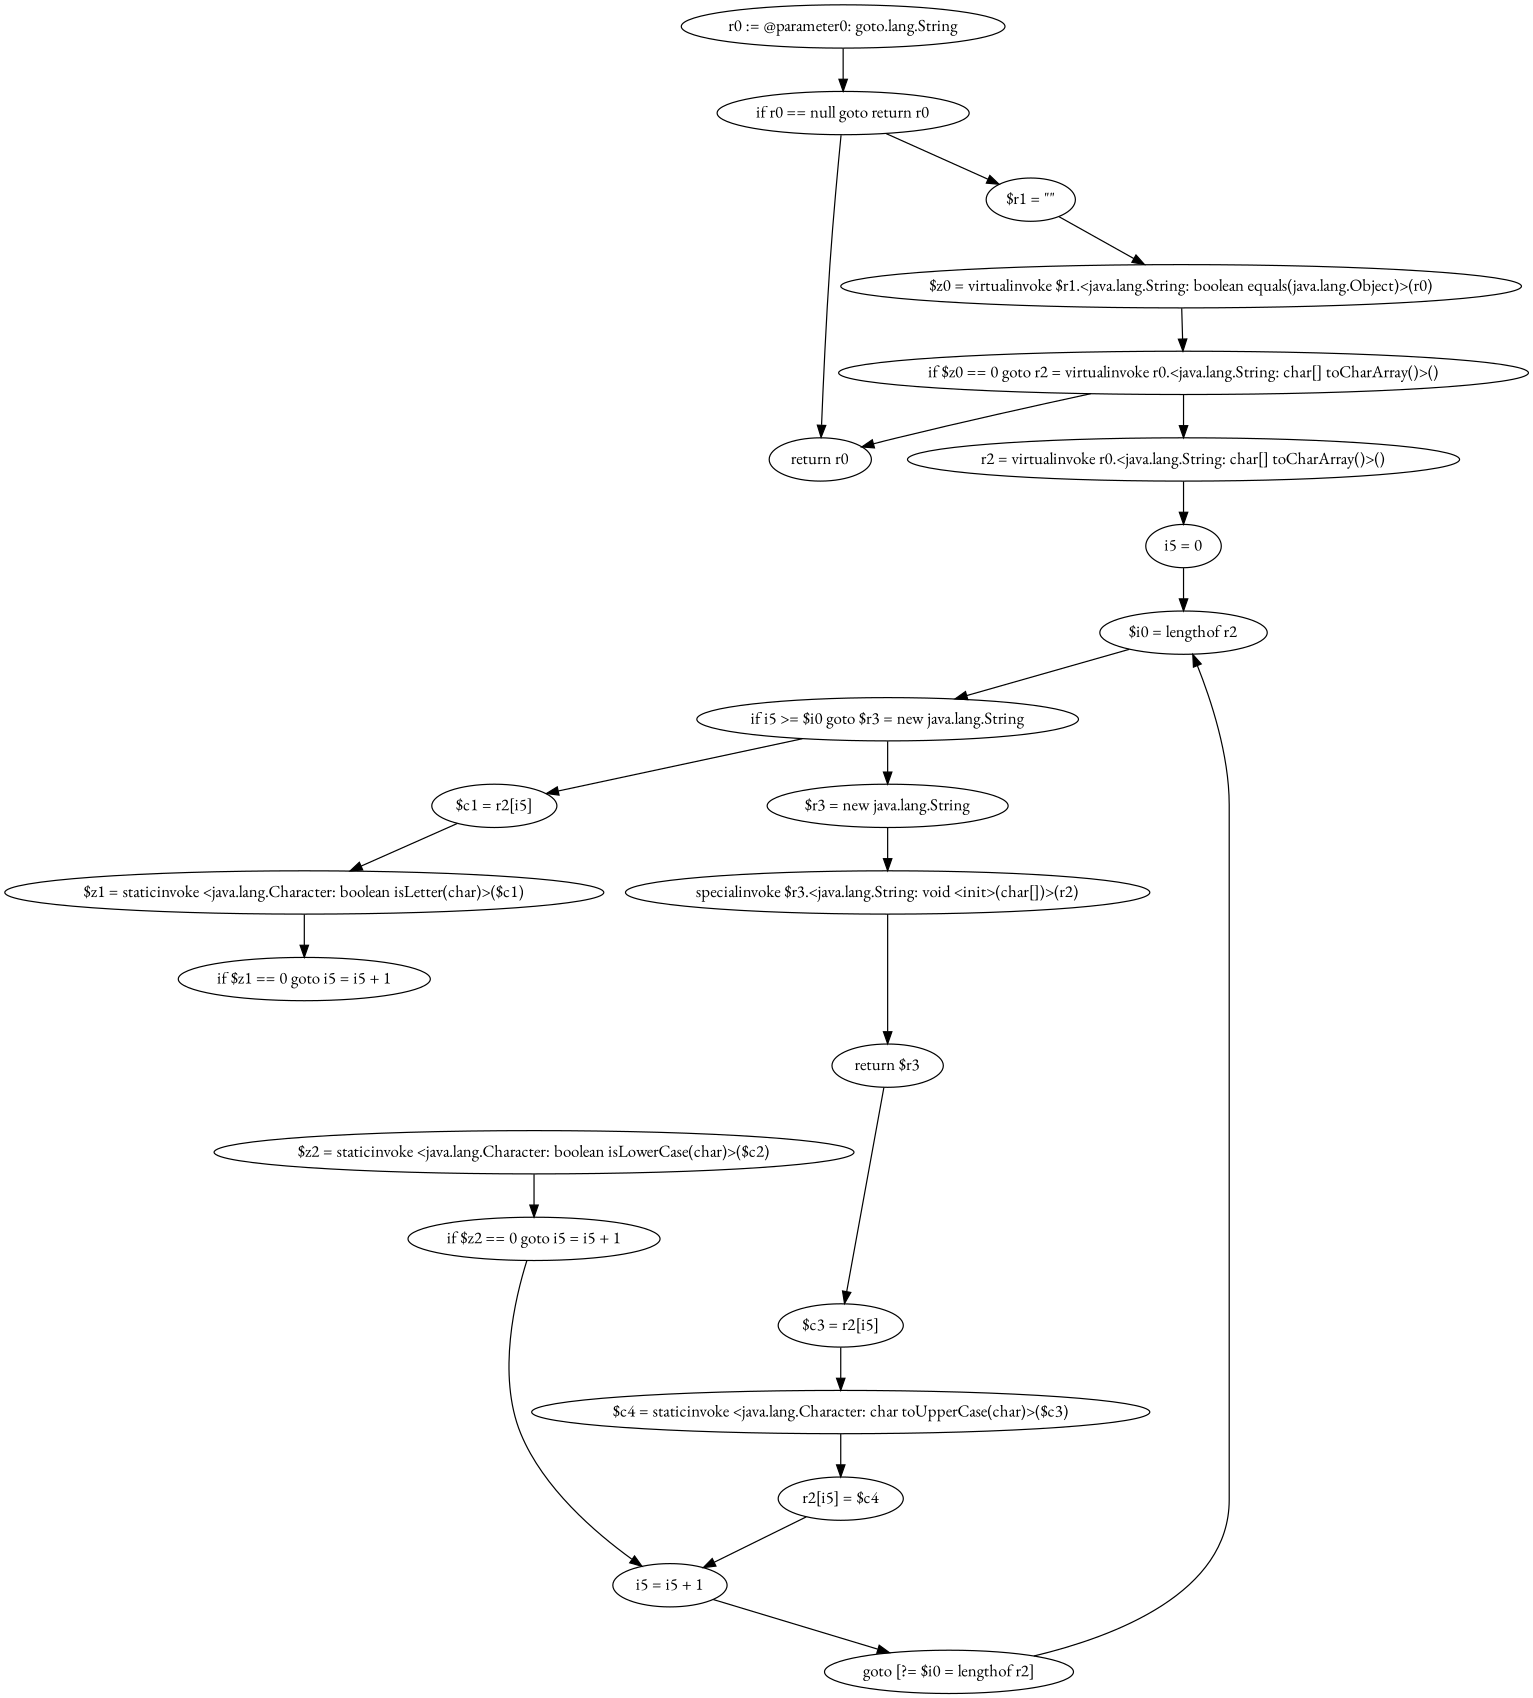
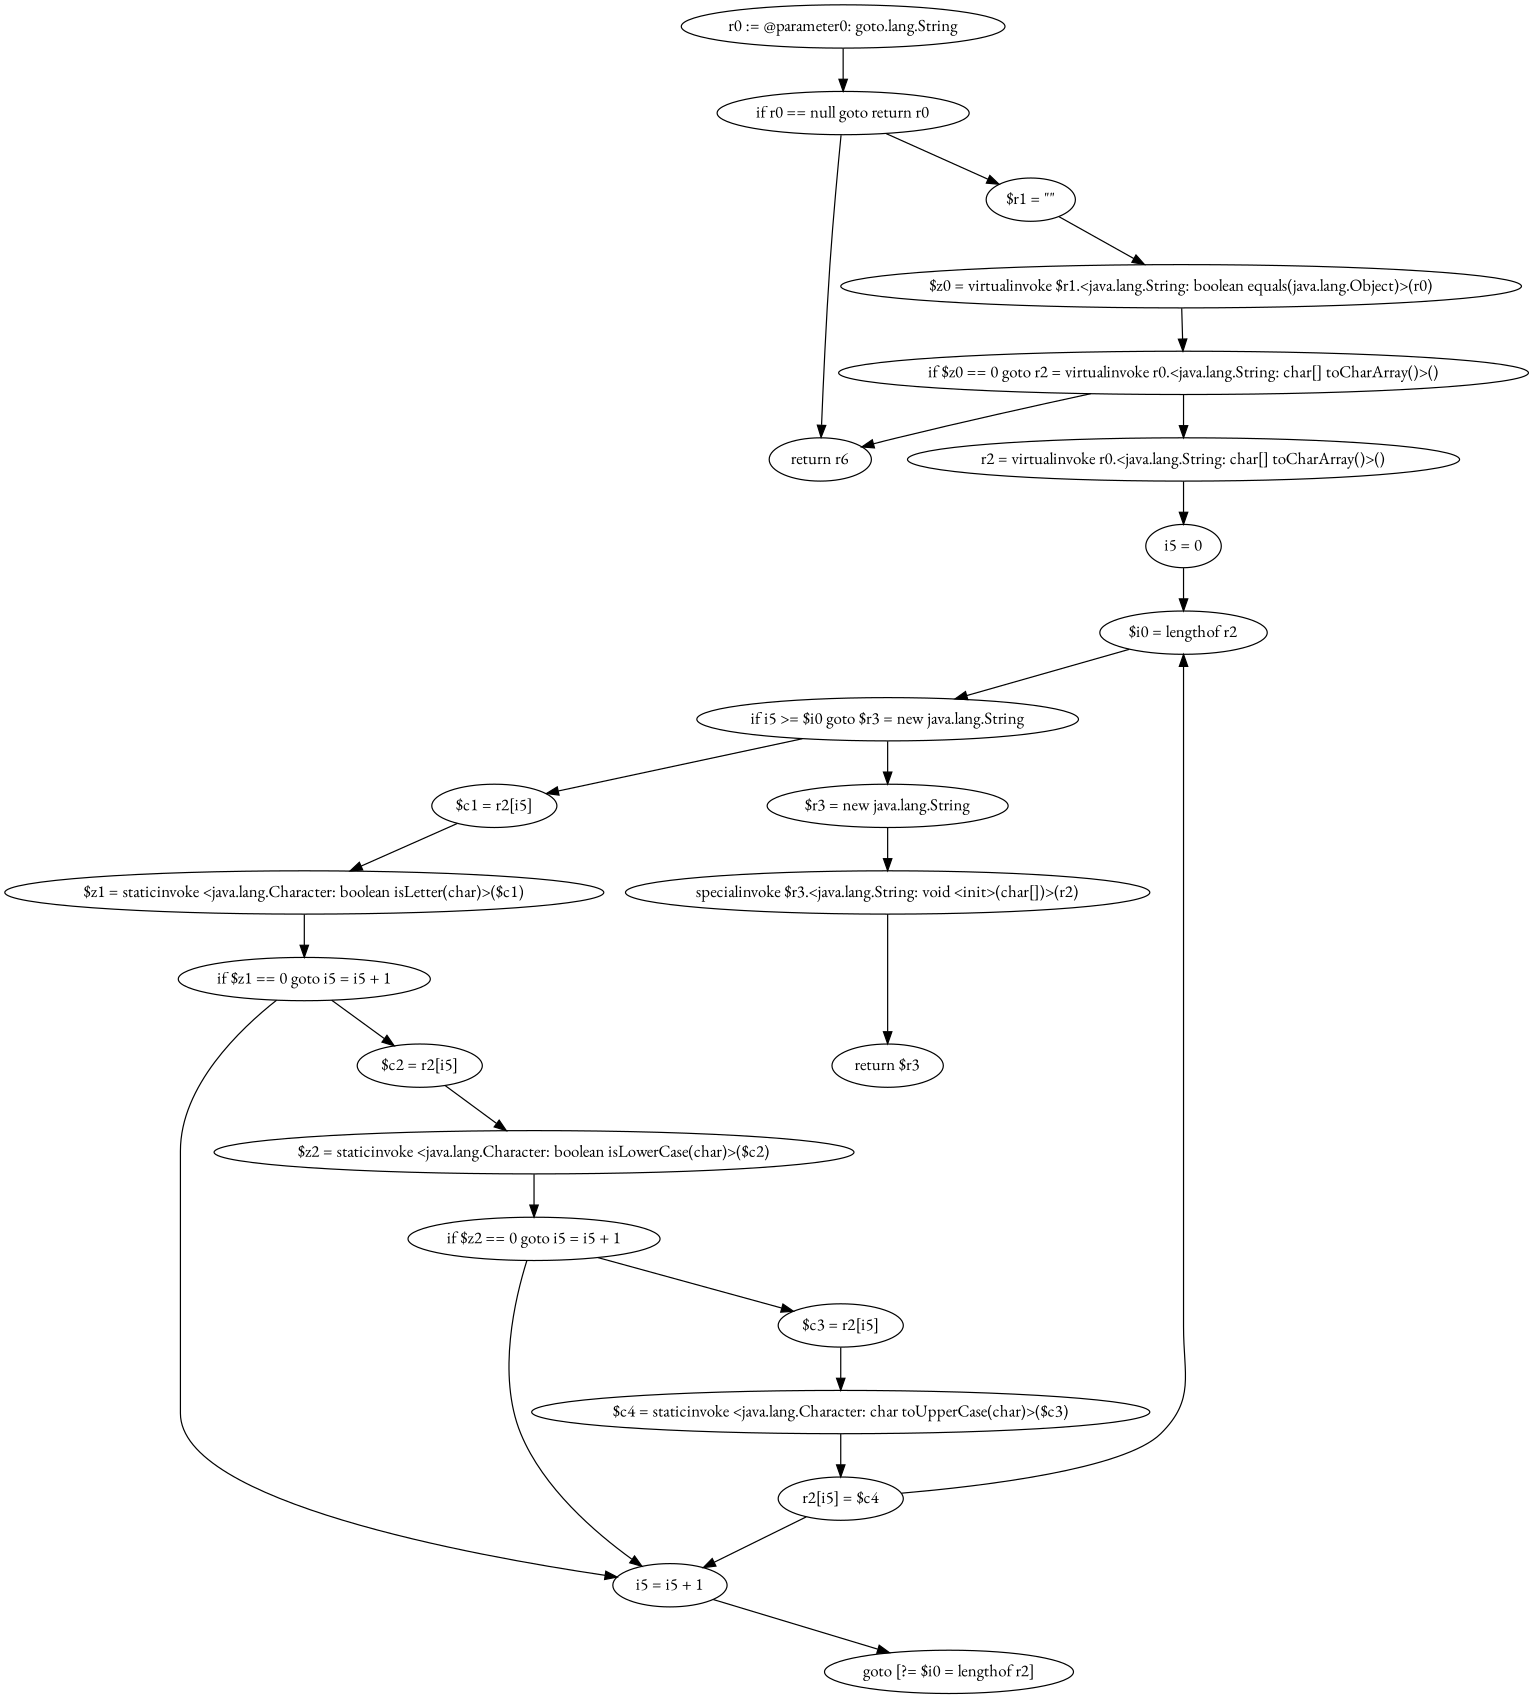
  digraph {
    fontname="EB Garamond"
    node [fontname="EB Garamond"]
    edge [fontname="EB Garamond"]
    n1 [label="r0 := @parameter0: goto.lang.String"]
    "if r0 == null goto return r0"
    "$r1 = \"\""
-   "return r0"
+   "return r0" [label="return r6"]
    "$z0 = virtualinvoke $r1.<java.lang.String: boolean equals(java.lang.Object)>(r0)"
    "if $z0 == 0 goto r2 = virtualinvoke r0.<java.lang.String: char[] toCharArray()>()"
    "r2 = virtualinvoke r0.<java.lang.String: char[] toCharArray()>()"
    "i5 = 0"
    "$i0 = lengthof r2"
    "if i5 >= $i0 goto $r3 = new java.lang.String"
    "$c1 = r2[i5]"
    "$r3 = new java.lang.String"
    "$z1 = staticinvoke <java.lang.Character: boolean isLetter(char)>($c1)"
    "specialinvoke $r3.<java.lang.String: void <init>(char[])>(r2)"
    "if $z1 == 0 goto i5 = i5 + 1"
+   "$c2 = r2[i5]"
    "i5 = i5 + 1"
    "$z2 = staticinvoke <java.lang.Character: boolean isLowerCase(char)>($c2)"
    "goto [?= $i0 = lengthof r2]"
    "if $z2 == 0 goto i5 = i5 + 1"
    "$c3 = r2[i5]"
    "$c4 = staticinvoke <java.lang.Character: char toUpperCase(char)>($c3)"
    "r2[i5] = $c4"
    "return $r3"
    n1 -> "if r0 == null goto return r0"
    "if r0 == null goto return r0" -> "$r1 = \"\""
    "if r0 == null goto return r0" -> "return r0"
    "$r1 = \"\"" -> "$z0 = virtualinvoke $r1.<java.lang.String: boolean equals(java.lang.Object)>(r0)"
    "$z0 = virtualinvoke $r1.<java.lang.String: boolean equals(java.lang.Object)>(r0)" -> "if $z0 == 0 goto r2 = virtualinvoke r0.<java.lang.String: char[] toCharArray()>()"
    "if $z0 == 0 goto r2 = virtualinvoke r0.<java.lang.String: char[] toCharArray()>()" -> "return r0"
    "if $z0 == 0 goto r2 = virtualinvoke r0.<java.lang.String: char[] toCharArray()>()" -> "r2 = virtualinvoke r0.<java.lang.String: char[] toCharArray()>()"
    "r2 = virtualinvoke r0.<java.lang.String: char[] toCharArray()>()" -> "i5 = 0"
    "i5 = 0" -> "$i0 = lengthof r2"
    "$i0 = lengthof r2" -> "if i5 >= $i0 goto $r3 = new java.lang.String"
    "if i5 >= $i0 goto $r3 = new java.lang.String" -> "$c1 = r2[i5]"
    "if i5 >= $i0 goto $r3 = new java.lang.String" -> "$r3 = new java.lang.String"
    "$c1 = r2[i5]" -> "$z1 = staticinvoke <java.lang.Character: boolean isLetter(char)>($c1)"
    "$r3 = new java.lang.String" -> "specialinvoke $r3.<java.lang.String: void <init>(char[])>(r2)"
    "$z1 = staticinvoke <java.lang.Character: boolean isLetter(char)>($c1)" -> "if $z1 == 0 goto i5 = i5 + 1"
    "specialinvoke $r3.<java.lang.String: void <init>(char[])>(r2)" -> "return $r3"
+   "if $z1 == 0 goto i5 = i5 + 1" -> "$c2 = r2[i5]"
+   "if $z1 == 0 goto i5 = i5 + 1" -> "i5 = i5 + 1"
+   "$c2 = r2[i5]" -> "$z2 = staticinvoke <java.lang.Character: boolean isLowerCase(char)>($c2)"
    "i5 = i5 + 1" -> "goto [?= $i0 = lengthof r2]"
    "$z2 = staticinvoke <java.lang.Character: boolean isLowerCase(char)>($c2)" -> "if $z2 == 0 goto i5 = i5 + 1"
-   "goto [?= $i0 = lengthof r2]" -> "$i0 = lengthof r2"
+   "r2[i5] = $c4" -> "$i0 = lengthof r2"
    "if $z2 == 0 goto i5 = i5 + 1" -> "i5 = i5 + 1"
-   "return $r3" -> "$c3 = r2[i5]"
+   "if $z2 == 0 goto i5 = i5 + 1" -> "$c3 = r2[i5]"
    "$c3 = r2[i5]" -> "$c4 = staticinvoke <java.lang.Character: char toUpperCase(char)>($c3)"
    "$c4 = staticinvoke <java.lang.Character: char toUpperCase(char)>($c3)" -> "r2[i5] = $c4"
    "r2[i5] = $c4" -> "i5 = i5 + 1"
  }
